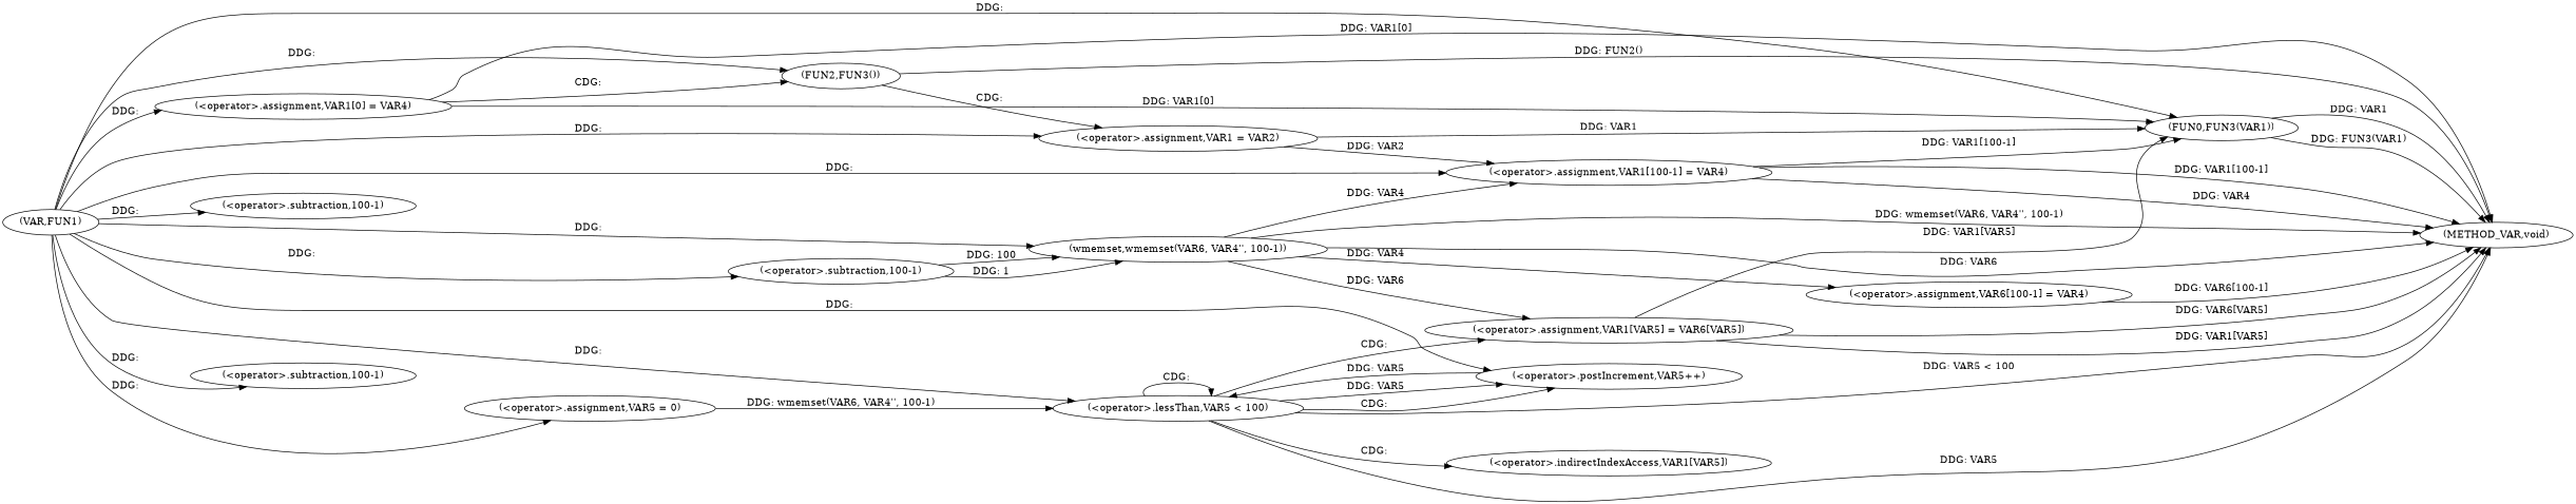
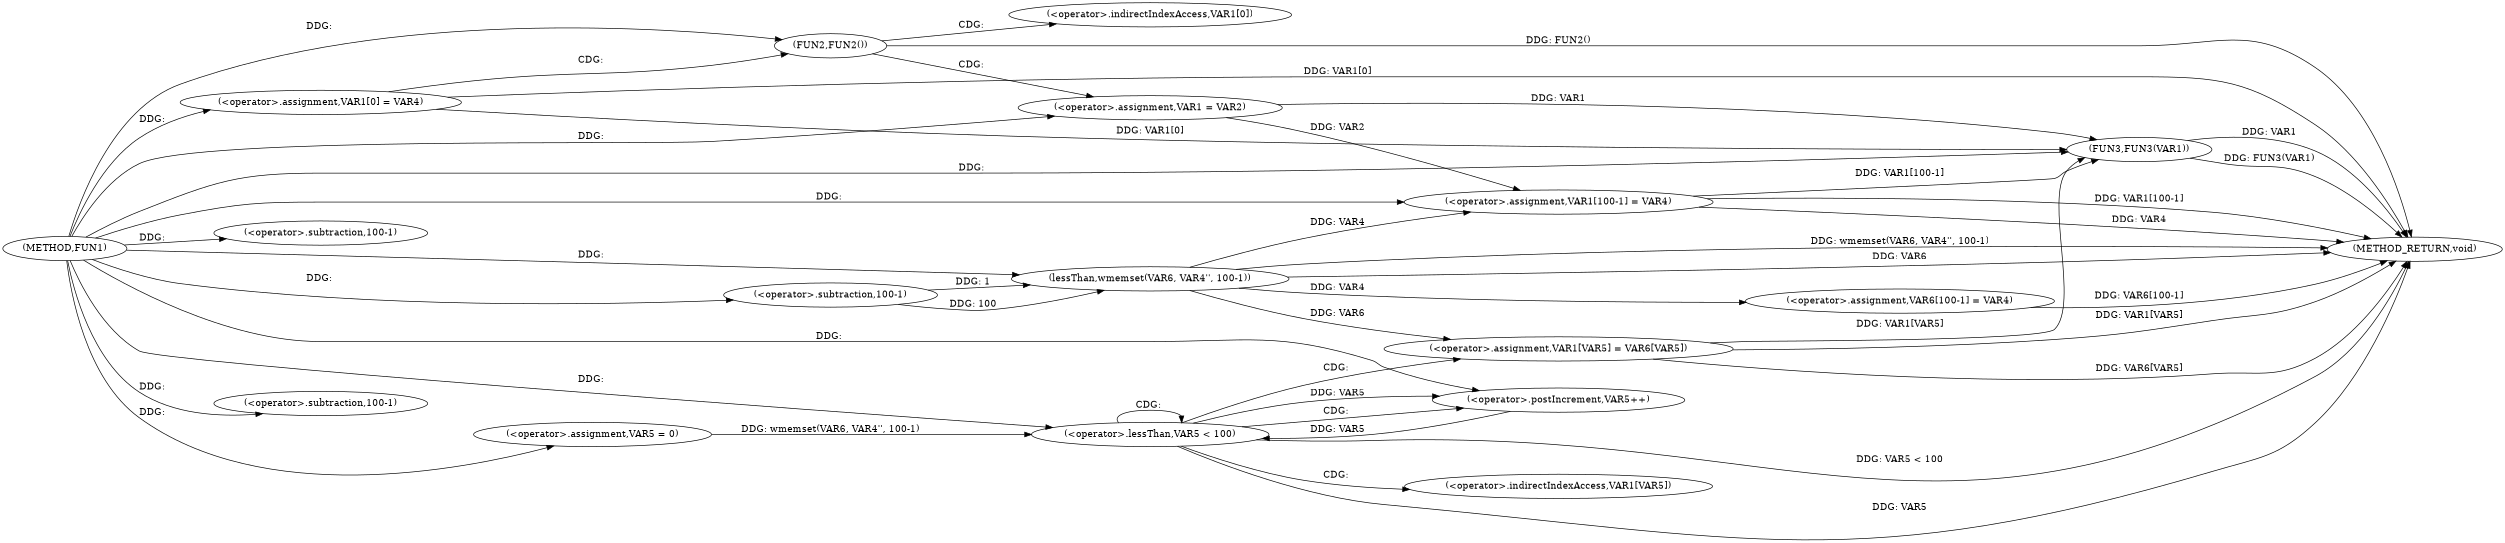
  digraph {
    rankdir=LR
-   n1 [label="(VAR,FUN1)"]
-   n2 [label="(FUN2,FUN3())"]
+   n1 [label="(METHOD,FUN1)"]
+   n2 [label="(FUN2,FUN2())"]
    n3 [label="(<operator>.assignment,VAR1 = VAR2)"]
    n4 [label="(<operator>.assignment,VAR1[0] = VAR4)"]
-   n5 [label="(wmemset,wmemset(VAR6, VAR4'', 100-1))"]
+   n5 [label="(lessThan,wmemset(VAR6, VAR4'', 100-1))"]
    n6 [label="(<operator>.subtraction,100-1)"]
    n7 [label="(<operator>.subtraction,100-1)"]
    n8 [label="(<operator>.assignment,VAR5 = 0)"]
    n9 [label="(<operator>.lessThan,VAR5 < 100)"]
    n10 [label="(<operator>.postIncrement,VAR5++)"]
    n11 [label="(<operator>.assignment,VAR1[100-1] = VAR4)"]
    n12 [label="(<operator>.subtraction,100-1)"]
-   n13 [label="(FUN0,FUN3(VAR1))"]
-   n14 [label="(METHOD_VAR,void)"]
+   n13 [label="(FUN3,FUN3(VAR1))"]
+   n14 [label="(METHOD_RETURN,void)"]
+   n15 [label="(<operator>.indirectIndexAccess,VAR1[0])"]
    n16 [label="(<operator>.assignment,VAR6[100-1] = VAR4)"]
    n17 [label="(<operator>.assignment,VAR1[VAR5] = VAR6[VAR5])"]
    n18 [label="(<operator>.indirectIndexAccess,VAR1[VAR5])"]
    n1 -> n2 [label="DDG: "]
    n1 -> n3 [label="DDG: "]
    n1 -> n4 [label="DDG: "]
    n1 -> n5 [label="DDG: "]
    n1 -> n6 [label="DDG: "]
    n1 -> n7 [label="DDG: "]
    n1 -> n8 [label="DDG: "]
    n1 -> n9 [label="DDG: "]
    n1 -> n10 [label="DDG: "]
    n1 -> n11 [label="DDG: "]
    n1 -> n12 [label="DDG: "]
    n1 -> n13 [label="DDG: "]
    n2 -> n3 [label="CDG: "]
    n2 -> n14 [label="DDG: FUN2()"]
+   n2 -> n15 [label="CDG: "]
    n3 -> n11 [label="DDG: VAR2"]
    n3 -> n13 [label="DDG: VAR1"]
    n4 -> n2 [label="CDG: "]
    n4 -> n13 [label="DDG: VAR1[0]"]
    n4 -> n14 [label="DDG: VAR1[0]"]
    n5 -> n11 [label="DDG: VAR4"]
    n5 -> n14 [label="DDG: wmemset(VAR6, VAR4'', 100-1)"]
    n5 -> n14 [label="DDG: VAR6"]
    n5 -> n16 [label="DDG: VAR4"]
    n5 -> n17 [label="DDG: VAR6"]
    n6 -> n5 [label="DDG: 100"]
    n6 -> n5 [label="DDG: 1"]
    n8 -> n9 [label="DDG: wmemset(VAR6, VAR4'', 100-1)"]
    n9 -> n9 [label="CDG: "]
    n9 -> n10 [label="DDG: VAR5"]
    n9 -> n10 [label="CDG: "]
    n9 -> n14 [label="DDG: VAR5 < 100"]
    n9 -> n14 [label="DDG: VAR5"]
    n9 -> n17 [label="CDG: "]
    n9 -> n18 [label="CDG: "]
    n10 -> n9 [label="DDG: VAR5"]
    n11 -> n13 [label="DDG: VAR1[100-1]"]
    n11 -> n14 [label="DDG: VAR4"]
    n11 -> n14 [label="DDG: VAR1[100-1]"]
    n13 -> n14 [label="DDG: VAR1"]
    n13 -> n14 [label="DDG: FUN3(VAR1)"]
    n16 -> n14 [label="DDG: VAR6[100-1]"]
    n17 -> n13 [label="DDG: VAR1[VAR5]"]
    n17 -> n14 [label="DDG: VAR6[VAR5]"]
    n17 -> n14 [label="DDG: VAR1[VAR5]"]
  }
